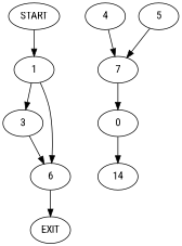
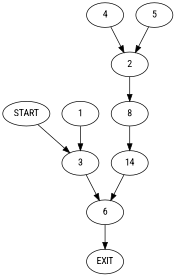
  digraph {
    fontname="Roboto Condensed"
    node [fontname="Roboto Condensed"]
    edge [fontname="Roboto Condensed"]
    n1 [label=START]
    1
    3
    n4 [label=EXIT]
    6
    4
-   7
+   7 [label=2]
    5
-   8 [label=0]
+   8
    n10 [label=14]
-   n1 -> 1
+   n1 -> 3
    1 -> 3
    3 -> 6
    6 -> n4
    4 -> 7
    7 -> 8
    5 -> 7
    8 -> n10
-   1 -> 6
+   n10 -> 6
  }
